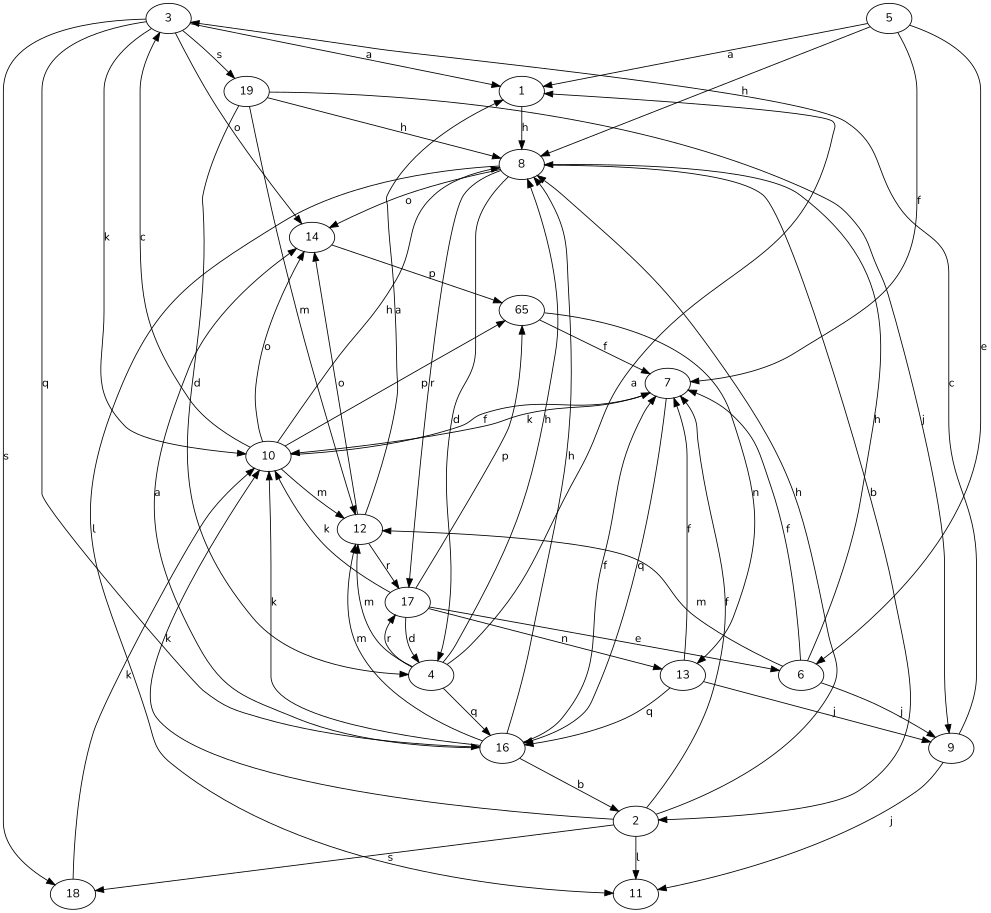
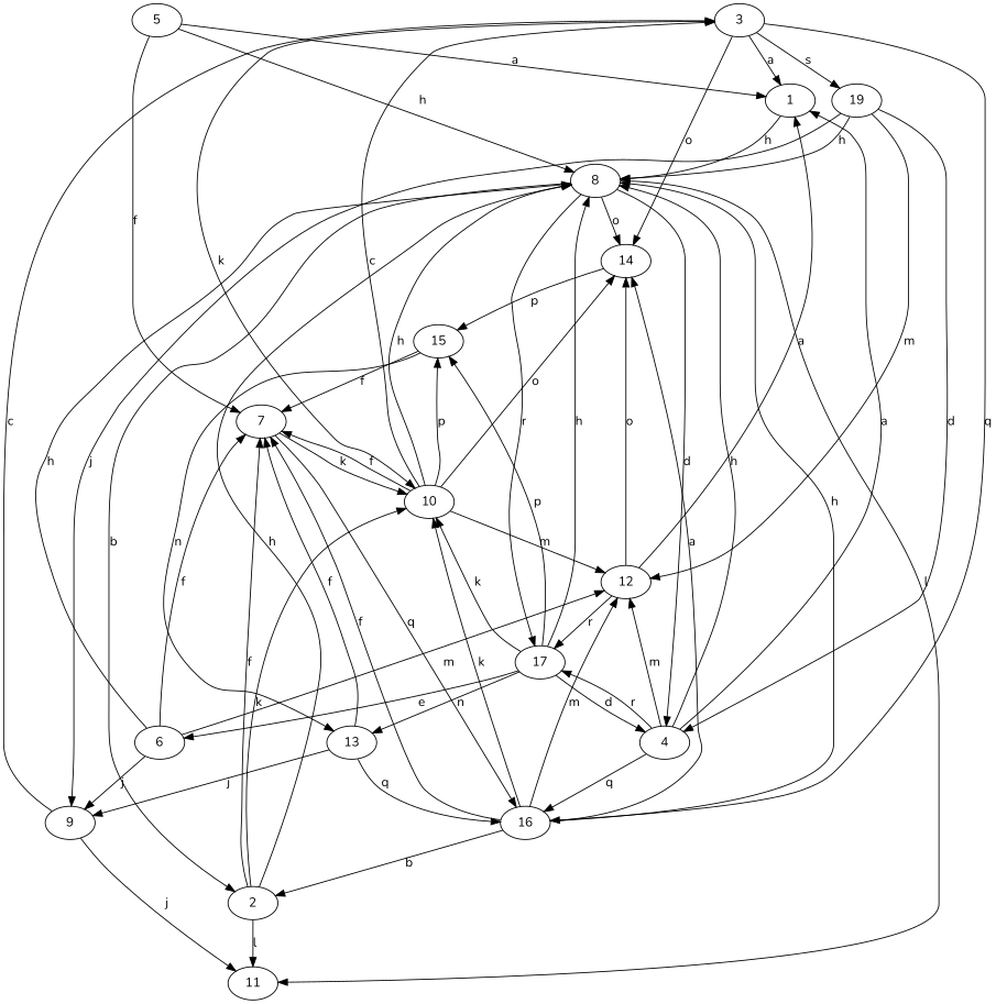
  strict digraph {
    fontname=Nunito
    node [fontname=Nunito]
    edge [fontname=Nunito]
    3
    1
    10
-   18
    14
    16
    19
    5
    8
    7
    6
    2
    11
    4
    17
    12
-   15 [label=65]
+   15
    9
    13
    3 -> 1 [label=a]
    3 -> 10 [label=k]
-   3 -> 18 [label=s]
    3 -> 14 [label=o]
    3 -> 16 [label=q]
    3 -> 19 [label=s]
    1 -> 8 [label=h]
    10 -> 3 [label=c]
    10 -> 14 [label=o]
    10 -> 8 [label=h]
    10 -> 7 [label=f]
    10 -> 12 [label=m]
    10 -> 15 [label=p]
-   18 -> 10 [label=k]
    14 -> 15 [label=p]
    16 -> 10 [label=k]
    16 -> 14 [label=a]
    16 -> 8 [label=h]
    16 -> 7 [label=f]
    16 -> 2 [label=b]
    16 -> 12 [label=m]
    19 -> 8 [label=h]
    19 -> 4 [label=d]
    19 -> 12 [label=m]
    19 -> 9 [label=j]
    5 -> 1 [label=a]
    5 -> 8 [label=h]
    5 -> 7 [label=f]
-   5 -> 6 [label=e]
    8 -> 14 [label=o]
    8 -> 2 [label=b]
    8 -> 11 [label=l]
    8 -> 4 [label=d]
    8 -> 17 [label=r]
    7 -> 10 [label=k]
    7 -> 16 [label=q]
    6 -> 8 [label=h]
    6 -> 7 [label=f]
    6 -> 12 [label=m]
    6 -> 9 [label=j]
    2 -> 10 [label=k]
-   2 -> 18 [label=s]
    2 -> 8 [label=h]
    2 -> 7 [label=f]
    2 -> 11 [label=l]
    4 -> 1 [label=a]
    4 -> 16 [label=q]
    4 -> 8 [label=h]
    4 -> 17 [label=r]
    4 -> 12 [label=m]
    17 -> 10 [label=k]
+   17 -> 8 [label=h]
    17 -> 6 [label=e]
    17 -> 4 [label=d]
    17 -> 15 [label=p]
    17 -> 13 [label=n]
    12 -> 1 [label=a]
    12 -> 14 [label=o]
    12 -> 17 [label=r]
    15 -> 7 [label=f]
    15 -> 13 [label=n]
    9 -> 3 [label=c]
    9 -> 11 [label=j]
    13 -> 16 [label=q]
    13 -> 7 [label=f]
    13 -> 9 [label=j]
  }
